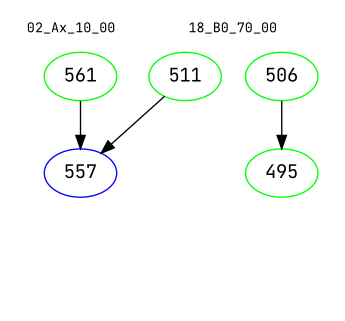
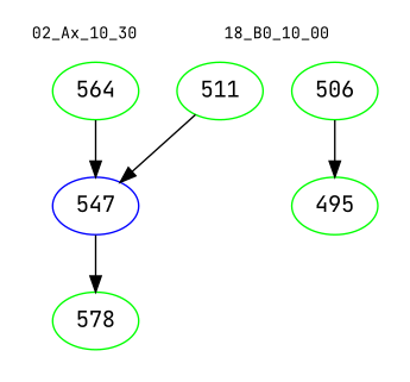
  digraph {
    fontname="JetBrains Mono"
    node [color=green fontname="JetBrains Mono"]
    edge [color=black fontname="JetBrains Mono"]
-   n1 [label=561]
-   n2 [color=blue label=557]
+   n1 [label=564]
+   n2 [color=blue label=547]
+   n3 [label=578]
    n4 [label=511]
    n5 [label=506]
    n6 [label=495]
    subgraph cluster_1 {
      color=white
      fontsize=10
-     label="02_Ax_10_00"
+     label="02_Ax_10_30"
      n1
      n2
+     n3
    }
    subgraph cluster_2 {
      color=white
      fontsize=10
-     label="18_B0_70_00"
+     label="18_B0_10_00"
      n4
      n5
      n6
    }
    n1 -> n2
+   n2 -> n3
    n4 -> n2
    n5 -> n6
  }
